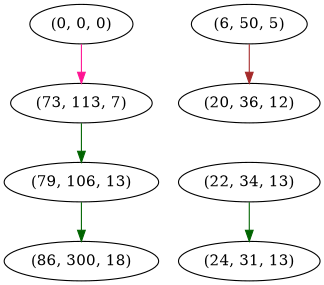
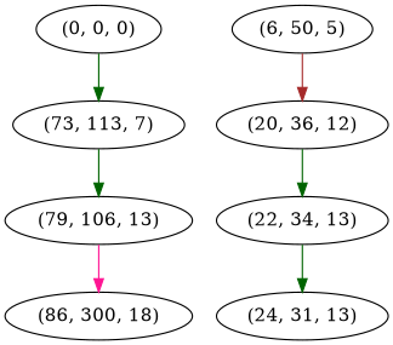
  digraph {
    edge [color=darkgreen]
    "(0, 0, 0)"
    "(73, 113, 7)"
    "(6, 50, 5)"
    "(20, 36, 12)"
    "(79, 106, 13)"
    "(22, 34, 13)"
    n7 [label="(24, 31, 13)"]
    n8 [label="(86, 300, 18)"]
-   "(0, 0, 0)" -> "(73, 113, 7)" [color=deeppink]
+   "(0, 0, 0)" -> "(73, 113, 7)"
    "(73, 113, 7)" -> "(79, 106, 13)"
    "(6, 50, 5)" -> "(20, 36, 12)" [color=brown]
-   "(79, 106, 13)" -> n8
+   "(20, 36, 12)" -> "(22, 34, 13)"
+   "(79, 106, 13)" -> n8 [color=deeppink]
    "(22, 34, 13)" -> n7
  }
